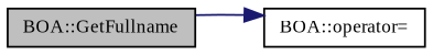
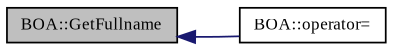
  digraph {
    rankdir=LR
    fontname="Liberation Serif"
    node [color=black fontname="Liberation Serif" fontsize=10 shape=record style=filled]
    n1 [fillcolor=grey75 fontcolor=black height=0.2 label="BOA::GetFullname" width=0.4]
    n2 [fillcolor=white height=0.2 label="BOA::operator=" width=0.4]
-   n2 -> n1 [color=midnightblue dir=back fontname="Liberation Serif" fontsize=10 labelfontname=Helvetica labelfontsize=10 style=solid]
+   n1 -> n2 [color=midnightblue dir=back fontname="Liberation Serif" fontsize=10 labelfontname=Helvetica labelfontsize=10 style=solid]
  }
